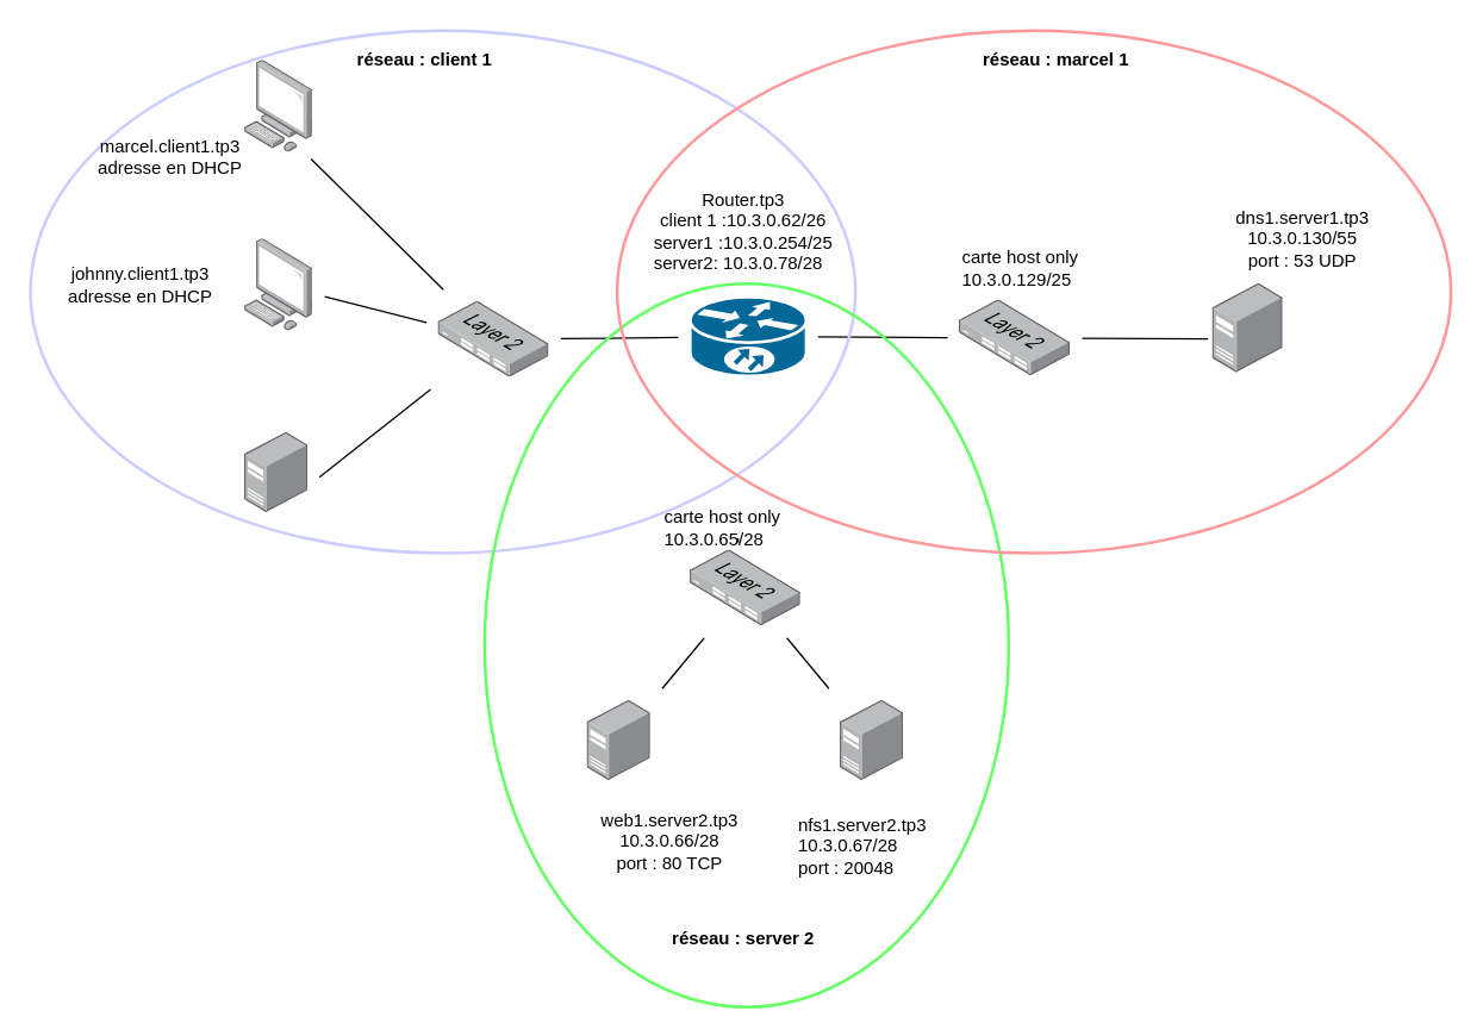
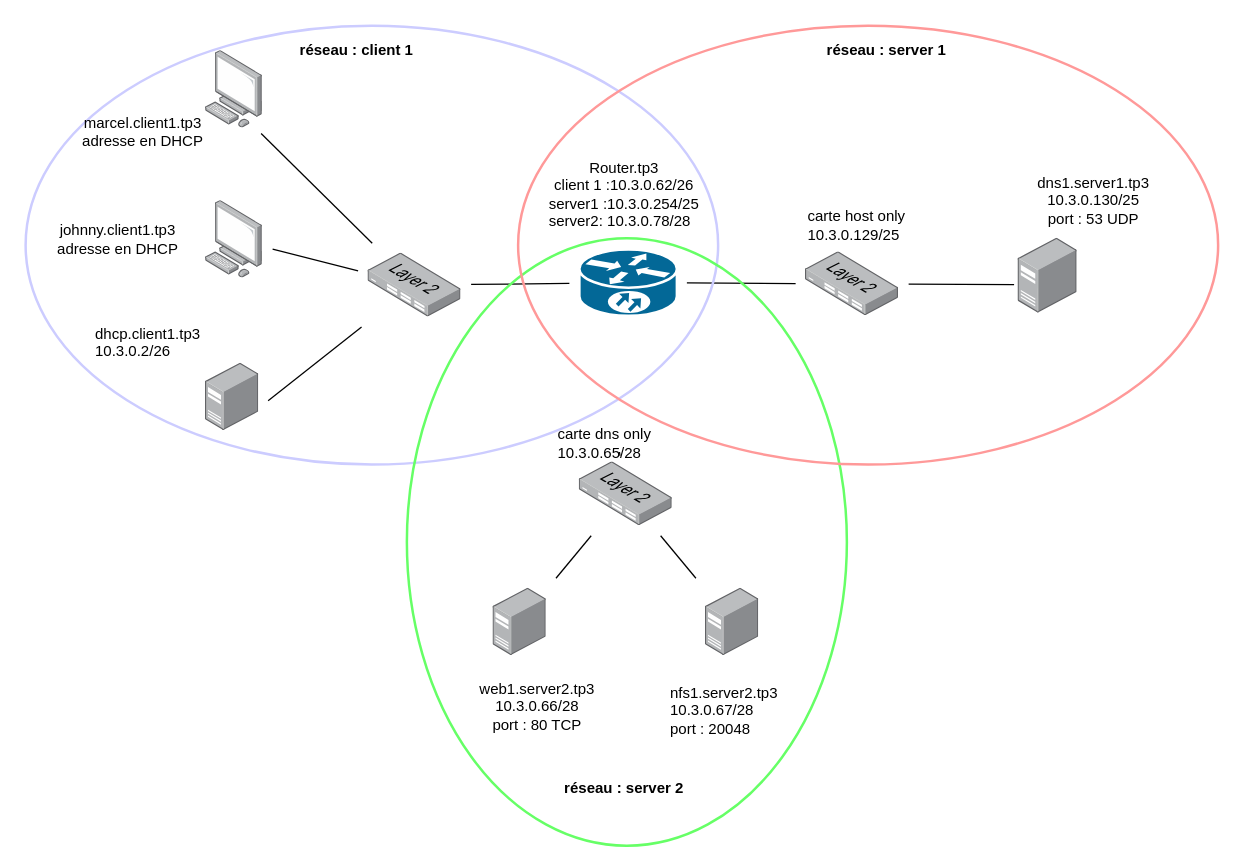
  <mxCell id="0" />
  <mxCell id="1" parent="0" />
  <mxCell id="2" value="" style="shape=mxgraph.cisco.routers.10700;sketch=0;html=1;pointerEvents=1;dashed=0;fillColor=#036897;strokeColor=#ffffff;strokeWidth=2;verticalLabelPosition=bottom;verticalAlign=top;align=center;outlineConnect=0;hachureGap=4;" vertex="1" parent="1"><mxGeometry x="463" y="199" width="78" height="53" as="geometry" /></mxCell>
  <mxCell id="3" value="" style="points=[];aspect=fixed;html=1;align=center;shadow=0;dashed=0;image;image=img/lib/allied_telesis/switch/Switch_24_port_L2.svg;hachureGap=4;pointerEvents=0;" vertex="1" parent="1"><mxGeometry x="294" y="202" width="74.4" height="51" as="geometry" /></mxCell>
  <mxCell id="4" value="" style="points=[];aspect=fixed;html=1;align=center;shadow=0;dashed=0;image;image=img/lib/allied_telesis/switch/Switch_24_port_L2.svg;hachureGap=4;pointerEvents=0;" vertex="1" parent="1"><mxGeometry x="463" y="369" width="74.4" height="51" as="geometry" /></mxCell>
  <mxCell id="5" value="" style="points=[];aspect=fixed;html=1;align=center;shadow=0;dashed=0;image;image=img/lib/allied_telesis/switch/Switch_24_port_L2.svg;hachureGap=4;pointerEvents=0;" vertex="1" parent="1"><mxGeometry x="644" y="201" width="74.4" height="51" as="geometry" /></mxCell>
  <mxCell id="6" value="" style="points=[];aspect=fixed;html=1;align=center;shadow=0;dashed=0;image;image=img/lib/allied_telesis/computer_and_terminals/Personal_Computer.svg;hachureGap=4;pointerEvents=0;" vertex="1" parent="1"><mxGeometry x="164" y="40" width="45.6" height="61.8" as="geometry" /></mxCell>
  <mxCell id="7" value="" style="points=[];aspect=fixed;html=1;align=center;shadow=0;dashed=0;image;image=img/lib/allied_telesis/computer_and_terminals/Personal_Computer.svg;hachureGap=4;pointerEvents=0;" vertex="1" parent="1"><mxGeometry x="164" y="160" width="45.6" height="61.8" as="geometry" /></mxCell>
  <mxCell id="8" value="" style="points=[];aspect=fixed;html=1;align=center;shadow=0;dashed=0;image;image=img/lib/allied_telesis/computer_and_terminals/Server_Desktop.svg;hachureGap=4;pointerEvents=0;" vertex="1" parent="1"><mxGeometry x="394" y="470" width="42.6" height="54" as="geometry" /></mxCell>
  <mxCell id="9" value="" style="points=[];aspect=fixed;html=1;align=center;shadow=0;dashed=0;image;image=img/lib/allied_telesis/computer_and_terminals/Server_Desktop.svg;hachureGap=4;pointerEvents=0;" vertex="1" parent="1"><mxGeometry x="564" y="470" width="42.6" height="54" as="geometry" /></mxCell>
  <mxCell id="10" value="" style="points=[];aspect=fixed;html=1;align=center;shadow=0;dashed=0;image;image=img/lib/allied_telesis/computer_and_terminals/Server_Desktop.svg;hachureGap=4;pointerEvents=0;" vertex="1" parent="1"><mxGeometry x="164" y="290" width="42.6" height="54" as="geometry" /></mxCell>
  <mxCell id="11" value="" style="points=[];aspect=fixed;html=1;align=center;shadow=0;dashed=0;image;image=img/lib/allied_telesis/computer_and_terminals/Server_Desktop.svg;hachureGap=4;pointerEvents=0;" vertex="1" parent="1"><mxGeometry x="814" y="190" width="47.33" height="60" as="geometry" /></mxCell>
  <mxCell id="12" value="" style="endArrow=none;html=1;startSize=14;endSize=14;sourcePerimeterSpacing=8;targetPerimeterSpacing=8;" edge="1" parent="1" source="3" target="2"><mxGeometry width="50" height="50" relative="1" as="geometry"><mxPoint x="424" y="290" as="sourcePoint" /><mxPoint x="474" y="240" as="targetPoint" /></mxGeometry></mxCell>
  <mxCell id="13" value="" style="endArrow=none;html=1;startSize=14;endSize=14;sourcePerimeterSpacing=8;targetPerimeterSpacing=8;" edge="1" parent="1" source="2" target="5"><mxGeometry width="50" height="50" relative="1" as="geometry"><mxPoint x="554" y="227.921" as="sourcePoint" /><mxPoint x="632.6" y="227" as="targetPoint" /></mxGeometry></mxCell>
  <mxCell id="14" value="" style="endArrow=none;html=1;startSize=14;endSize=14;sourcePerimeterSpacing=8;targetPerimeterSpacing=8;" edge="1" parent="1" source="8" target="4"><mxGeometry width="50" height="50" relative="1" as="geometry"><mxPoint x="354" y="420" as="sourcePoint" /><mxPoint x="404" y="370" as="targetPoint" /></mxGeometry></mxCell>
  <mxCell id="15" value="" style="endArrow=none;html=1;startSize=14;endSize=14;sourcePerimeterSpacing=8;targetPerimeterSpacing=8;" edge="1" parent="1" source="9" target="4"><mxGeometry width="50" height="50" relative="1" as="geometry"><mxPoint x="504" y="410" as="sourcePoint" /><mxPoint x="554" y="360" as="targetPoint" /></mxGeometry></mxCell>
  <mxCell id="16" value="" style="endArrow=none;html=1;startSize=14;endSize=14;sourcePerimeterSpacing=8;targetPerimeterSpacing=8;entryX=-0.068;entryY=0.617;entryDx=0;entryDy=0;entryPerimeter=0;" edge="1" parent="1" source="5" target="11"><mxGeometry width="50" height="50" relative="1" as="geometry"><mxPoint x="734" y="200" as="sourcePoint" /><mxPoint x="784" y="150" as="targetPoint" /></mxGeometry></mxCell>
  <mxCell id="17" value="" style="endArrow=none;html=1;startSize=14;endSize=14;sourcePerimeterSpacing=8;targetPerimeterSpacing=8;exitX=0.974;exitY=1.071;exitDx=0;exitDy=0;exitPerimeter=0;" edge="1" parent="1" source="6" target="3"><mxGeometry width="50" height="50" relative="1" as="geometry"><mxPoint x="284" y="90" as="sourcePoint" /><mxPoint x="334" y="40" as="targetPoint" /></mxGeometry></mxCell>
  <mxCell id="18" value="" style="endArrow=none;html=1;startSize=14;endSize=14;sourcePerimeterSpacing=8;targetPerimeterSpacing=8;" edge="1" parent="1" target="3"><mxGeometry width="50" height="50" relative="1" as="geometry"><mxPoint x="214" y="320" as="sourcePoint" /><mxPoint x="294" y="300" as="targetPoint" /></mxGeometry></mxCell>
  <mxCell id="19" value="" style="endArrow=none;html=1;startSize=14;endSize=14;sourcePerimeterSpacing=8;targetPerimeterSpacing=8;" edge="1" parent="1" source="7" target="3"><mxGeometry width="50" height="50" relative="1" as="geometry"><mxPoint x="224" y="270" as="sourcePoint" /><mxPoint x="274" y="220" as="targetPoint" /></mxGeometry></mxCell>
  <mxCell id="20" value="Router.tp3&lt;br&gt;client 1 :10.3.0.62/26&lt;br&gt;&lt;div style=&quot;text-align: left&quot;&gt;server1 :10.3.0.254/25&lt;/div&gt;&lt;div style=&quot;text-align: left&quot;&gt;server2:&amp;nbsp;10.3.0.78/28&lt;/div&gt;" style="text;html=1;strokeColor=none;fillColor=none;align=center;verticalAlign=middle;whiteSpace=wrap;rounded=0;hachureGap=4;pointerEvents=0;" vertex="1" parent="1"><mxGeometry x="414" y="130" width="170" height="50" as="geometry" /></mxCell>
  <mxCell id="21" value="" style="ellipse;whiteSpace=wrap;html=1;hachureGap=4;pointerEvents=0;sketch=0;strokeWidth=2;fillColor=none;strokeColor=#CCCCFF;" vertex="1" parent="1"><mxGeometry x="20" y="20" width="554" height="351" as="geometry" /></mxCell>
  <mxCell id="22" value="" style="ellipse;whiteSpace=wrap;html=1;sketch=0;hachureGap=4;pointerEvents=0;strokeWidth=2;rotation=90;fillColor=none;strokeColor=#66FF66;" vertex="1" parent="1"><mxGeometry x="258" y="257" width="486" height="352" as="geometry" /></mxCell>
  <mxCell id="23" value="" style="ellipse;whiteSpace=wrap;html=1;hachureGap=4;pointerEvents=0;sketch=0;strokeWidth=2;fillColor=none;strokeColor=#FF9999;" vertex="1" parent="1"><mxGeometry x="414" y="20" width="560" height="351" as="geometry" /></mxCell>
  <mxCell id="24" value="&lt;b&gt;réseau : client 1&lt;/b&gt;" style="text;html=1;strokeColor=none;fillColor=none;align=center;verticalAlign=middle;whiteSpace=wrap;rounded=0;sketch=0;hachureGap=4;pointerEvents=0;" vertex="1" parent="1"><mxGeometry x="230" y="30" width="110" height="20" as="geometry" /></mxCell>
- <mxCell id="25" value="&lt;b&gt;réseau : marcel 1&lt;/b&gt;" style="text;html=1;strokeColor=none;fillColor=none;align=center;verticalAlign=middle;whiteSpace=wrap;rounded=0;sketch=0;hachureGap=4;pointerEvents=0;" vertex="1" parent="1"><mxGeometry x="654" y="30" width="110" height="20" as="geometry" /></mxCell>
+ <mxCell id="25" value="&lt;b&gt;réseau : server 1&lt;/b&gt;" style="text;html=1;strokeColor=none;fillColor=none;align=center;verticalAlign=middle;whiteSpace=wrap;rounded=0;sketch=0;hachureGap=4;pointerEvents=0;" vertex="1" parent="1"><mxGeometry x="654" y="30" width="110" height="20" as="geometry" /></mxCell>
  <mxCell id="26" value="&lt;b&gt;réseau : server 2&lt;/b&gt;" style="text;html=1;strokeColor=none;fillColor=none;align=center;verticalAlign=middle;whiteSpace=wrap;rounded=0;sketch=0;hachureGap=4;pointerEvents=0;" vertex="1" parent="1"><mxGeometry x="444" y="620" width="110" height="20" as="geometry" /></mxCell>
  <mxCell id="27" value="marcel.client1.tp3&lt;br&gt;adresse en DHCP" style="text;html=1;strokeColor=none;fillColor=none;align=center;verticalAlign=middle;whiteSpace=wrap;rounded=0;sketch=0;hachureGap=4;pointerEvents=0;" vertex="1" parent="1"><mxGeometry x="64" y="80" width="100" height="50" as="geometry" /></mxCell>
  <mxCell id="28" value="johnny.client1.tp3&lt;br&gt;adresse en DHCP" style="text;html=1;strokeColor=none;fillColor=none;align=center;verticalAlign=middle;whiteSpace=wrap;rounded=0;sketch=0;hachureGap=4;pointerEvents=0;" vertex="1" parent="1"><mxGeometry x="44" y="165.9" width="100" height="50" as="geometry" /></mxCell>
+ <mxCell id="29" value="dhcp.client1.tp3&lt;br&gt;10.3.0.2/26" style="text;whiteSpace=wrap;html=1;" vertex="1" parent="1"><mxGeometry x="74" y="253" width="120" height="37" as="geometry" /></mxCell>
  <mxCell id="30" value="carte host only&lt;br&gt;10.3.0.129/25" style="text;html=1;strokeColor=none;fillColor=none;align=left;verticalAlign=middle;whiteSpace=wrap;rounded=0;sketch=0;hachureGap=4;pointerEvents=0;" vertex="1" parent="1"><mxGeometry x="644" y="170" width="100" height="20" as="geometry" /></mxCell>
- <mxCell id="31" value="&lt;span style=&quot;text-align: left&quot;&gt;dns1.server1.tp3&lt;br&gt;10.3.0.130/55&lt;br&gt;port : 53 UDP&lt;br&gt;&lt;/span&gt;" style="text;html=1;align=center;verticalAlign=middle;resizable=0;points=[];autosize=1;strokeColor=none;fillColor=none;" vertex="1" parent="1"><mxGeometry x="819" y="135" width="110" height="50" as="geometry" /></mxCell>
- <mxCell id="32" value="carte host only&lt;br&gt;10.3.0.65/28" style="text;html=1;strokeColor=none;fillColor=none;align=left;verticalAlign=middle;whiteSpace=wrap;rounded=0;sketch=0;hachureGap=4;pointerEvents=0;" vertex="1" parent="1"><mxGeometry x="444" y="344" width="100" height="20" as="geometry" /></mxCell>
+ <mxCell id="31" value="&lt;span style=&quot;text-align: left&quot;&gt;dns1.server1.tp3&lt;br&gt;10.3.0.130/25&lt;br&gt;port : 53 UDP&lt;br&gt;&lt;/span&gt;" style="text;html=1;align=center;verticalAlign=middle;resizable=0;points=[];autosize=1;strokeColor=none;fillColor=none;" vertex="1" parent="1"><mxGeometry x="819" y="135" width="110" height="50" as="geometry" /></mxCell>
+ <mxCell id="32" value="carte dns only&lt;br&gt;10.3.0.65/28" style="text;html=1;strokeColor=none;fillColor=none;align=left;verticalAlign=middle;whiteSpace=wrap;rounded=0;sketch=0;hachureGap=4;pointerEvents=0;" vertex="1" parent="1"><mxGeometry x="444" y="344" width="100" height="20" as="geometry" /></mxCell>
  <mxCell id="33" value="" style="endArrow=none;html=1;startSize=14;endSize=14;sourcePerimeterSpacing=8;" edge="1" parent="1" source="4" target="32"><mxGeometry width="50" height="50" relative="1" as="geometry"><mxPoint x="500.557" y="361" as="sourcePoint" /><mxPoint x="501.633" y="260" as="targetPoint" /></mxGeometry></mxCell>
- <mxCell id="34" value="&lt;span style=&quot;text-align: left&quot;&gt;web1.server2.tp3&lt;br&gt;10.3.0.66/28&lt;br&gt;port : 80 TCP&lt;br&gt;&lt;/span&gt;" style="text;html=1;align=center;verticalAlign=middle;resizable=0;points=[];autosize=1;strokeColor=none;fillColor=none;" vertex="1" parent="1"><mxGeometry x="394" y="540" width="110" height="50" as="geometry" /></mxCell>
+ <mxCell id="34" value="&lt;span style=&quot;text-align: left&quot;&gt;web1.server2.tp3&lt;br&gt;10.3.0.66/28&lt;br&gt;port : 80 TCP&lt;br&gt;&lt;/span&gt;" style="text;html=1;align=center;verticalAlign=middle;resizable=0;points=[];autosize=1;strokeColor=none;fillColor=none;" vertex="1" parent="1"><mxGeometry x="374" y="540" width="110" height="50" as="geometry" /></mxCell>
  <mxCell id="35" value="nfs1.server2.tp3&lt;br&gt;10.3.0.67/28&lt;br&gt;port :&amp;nbsp;20048" style="text;whiteSpace=wrap;html=1;" vertex="1" parent="1"><mxGeometry x="534" y="540" width="90" height="30" as="geometry" /></mxCell>
